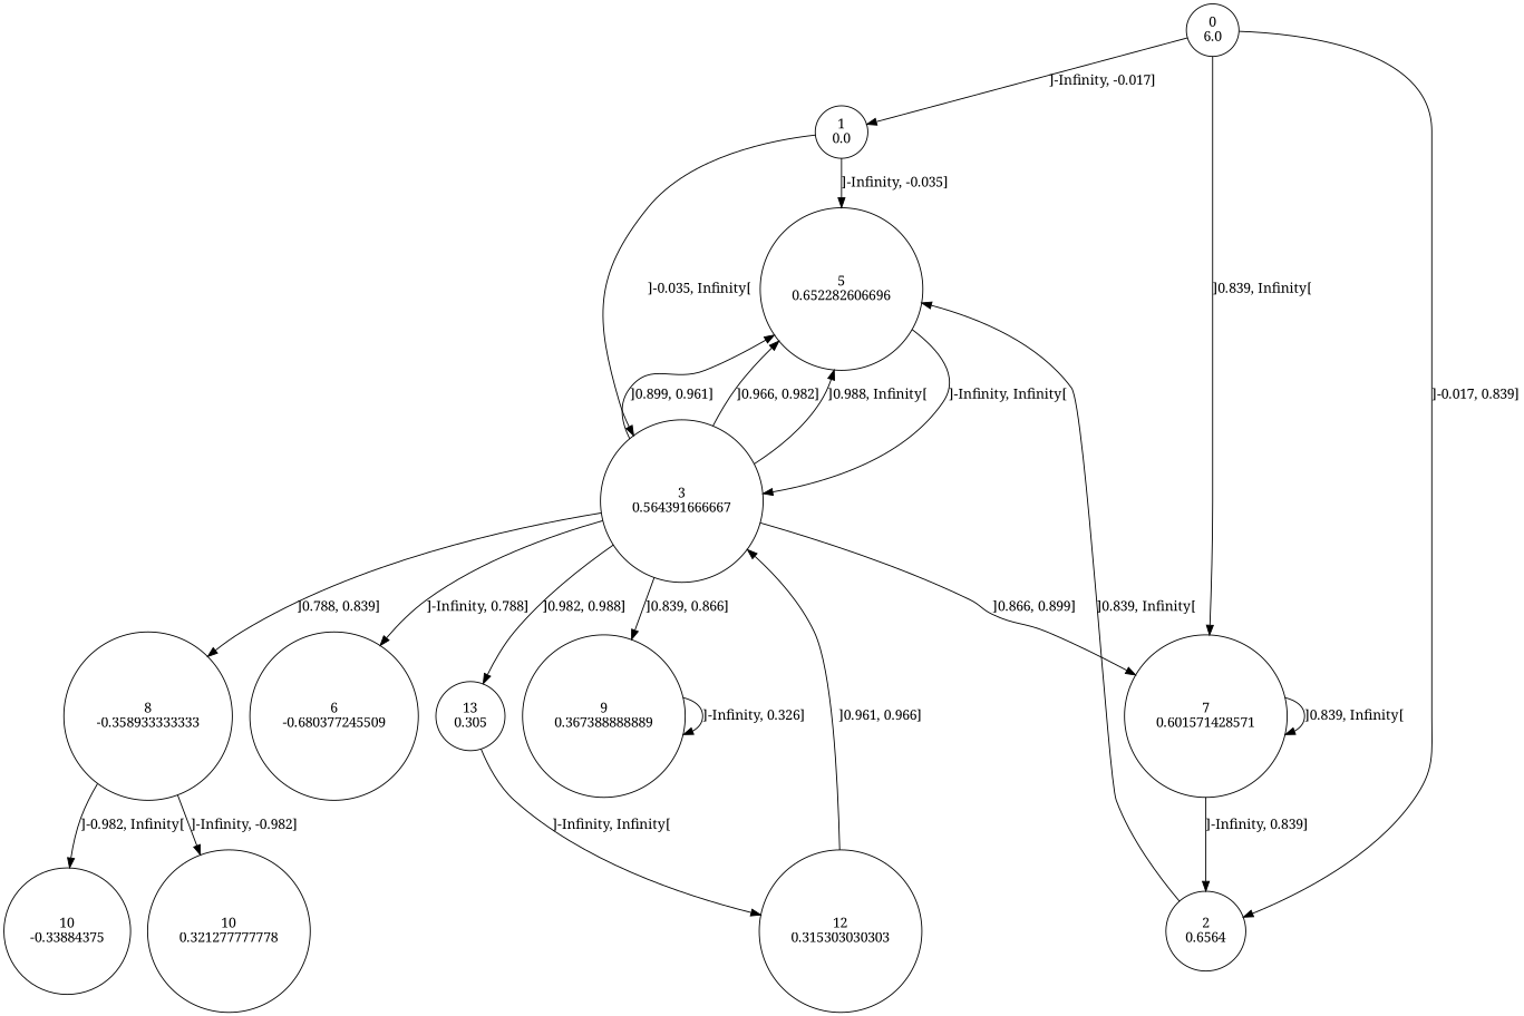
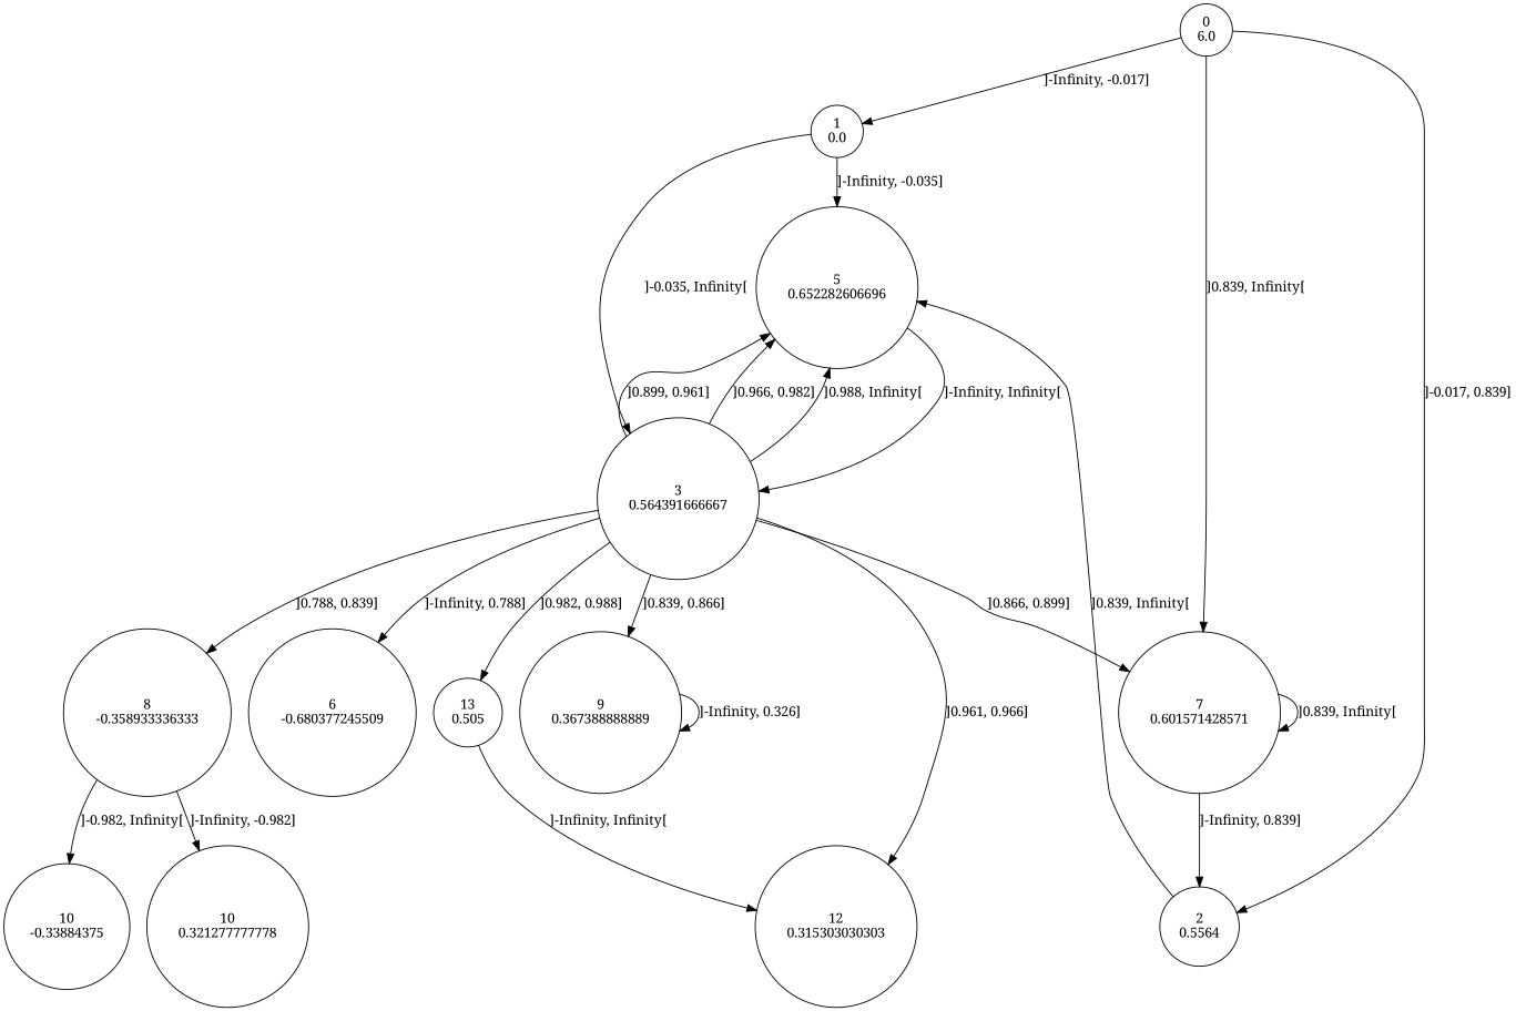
  digraph {
    fontname="Noto Serif"
    node [fontname="Noto Serif" shape=circle]
    edge [fontname="Noto Serif"]
    n1 [label="0\n6.0"]
    n2 [label="1\n0.0"]
-   n3 [label="2\n0.6564"]
+   n3 [label="2\n0.5564"]
    n4 [label="7\n0.601571428571"]
    n5 [label="5\n0.652282606696"]
    n6 [label="3\n0.564391666667"]
    n7 [label="6\n-0.680377245509"]
-   n8 [label="8\n-0.358933333333"]
+   n8 [label="8\n-0.358933336333"]
    n9 [label="9\n0.367388888889"]
    n10 [label="12\n0.315303030303"]
-   n11 [label="13\n0.305"]
+   n11 [label="13\n0.505"]
    n12 [label="10\n0.321277777778"]
    n13 [label="10\n-0.33884375"]
    n1 -> n2 [label="]-Infinity, -0.017]"]
    n1 -> n3 [label="]-0.017, 0.839]"]
    n1 -> n4 [label="]0.839, Infinity["]
    n2 -> n5 [label="]-Infinity, -0.035]"]
    n2 -> n6 [label="]-0.035, Infinity["]
    n3 -> n5 [label="]0.839, Infinity["]
    n4 -> n3 [label="]-Infinity, 0.839]"]
    n4 -> n4 [label="]0.839, Infinity["]
    n5 -> n6 [label="]-Infinity, Infinity["]
    n6 -> n4 [label="]0.866, 0.899]"]
    n6 -> n5 [label="]0.899, 0.961]"]
    n6 -> n5 [label="]0.966, 0.982]"]
    n6 -> n5 [label="]0.988, Infinity["]
    n6 -> n7 [label="]-Infinity, 0.788]"]
    n6 -> n8 [label="]0.788, 0.839]"]
    n6 -> n9 [label="]0.839, 0.866]"]
-   n10 -> n6 [label="]0.961, 0.966]"]
+   n6 -> n10 [label="]0.961, 0.966]"]
    n6 -> n11 [label="]0.982, 0.988]"]
    n8 -> n12 [label="]-Infinity, -0.982]"]
    n8 -> n13 [label="]-0.982, Infinity["]
    n9 -> n9 [label="]-Infinity, 0.326]"]
    n11 -> n10 [label="]-Infinity, Infinity["]
  }
